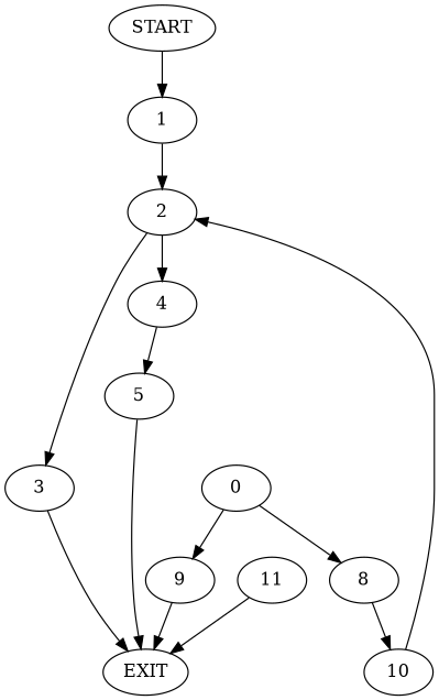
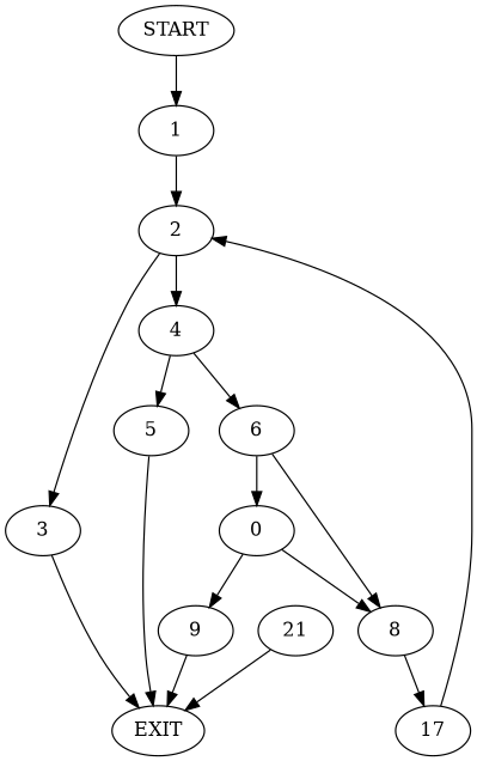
  digraph {
    n1 [label=START]
    1
    2
    n4 [label=EXIT]
    3
    4
    5
+   6
    n9 [label=0]
    8
    9
-   10
-   11
+   10 [label=17]
+   11 [label=21]
    n1 -> 1
    1 -> 2
    2 -> 3
    2 -> 4
    3 -> n4
    4 -> 5
+   4 -> 6
    5 -> n4
+   6 -> n9
+   6 -> 8
    n9 -> 8
    n9 -> 9
    8 -> 10
    9 -> n4
    10 -> 2
    11 -> n4
  }
